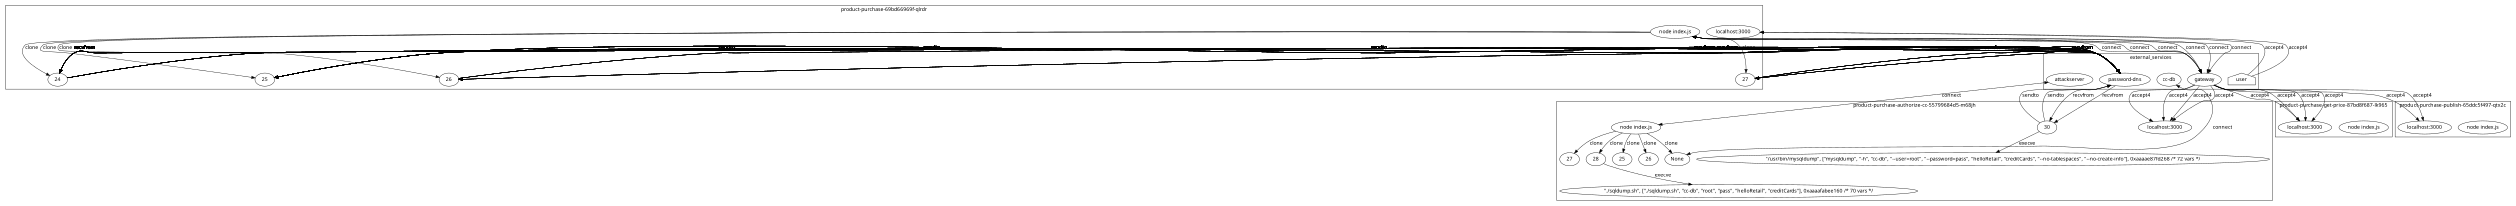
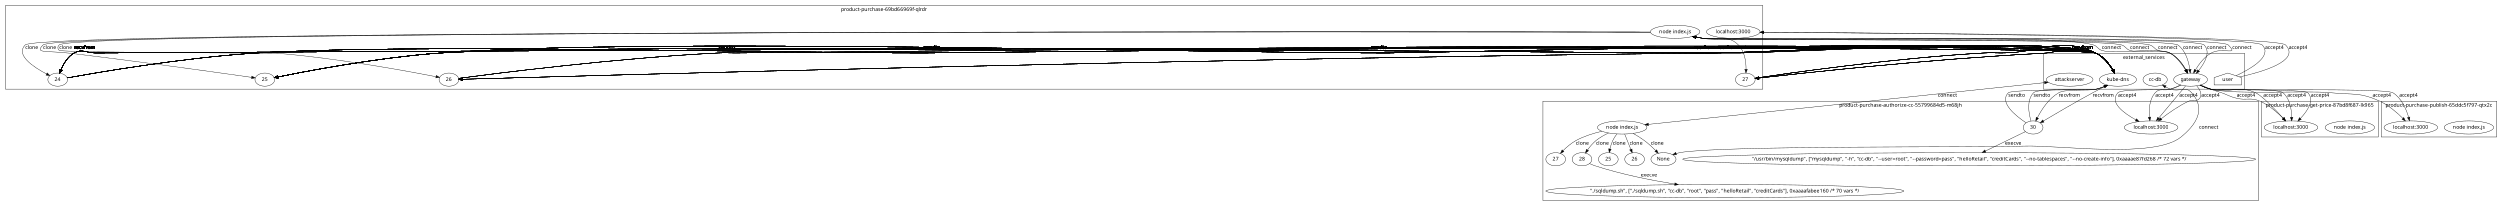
  digraph {
    fontname="Noto Sans"
    node [fontname="Noto Sans"]
    edge [fontname="Noto Sans"]
    n1 [label="node index.js"]
    n2 [label=25]
    n3 [label=26]
    n4 [label=27]
    n5 [label=28]
    None
    n7 [label="localhost:3000"]
    n8 [label="\"./sqldump.sh\", [\"./sqldump.sh\", \"cc-db\", \"root\", \"pass\", \"helloRetail\", \"creditCards\"], 0xaaaafabee160 /* 70 vars */"]
    n9 [label=30]
    n10 [label="\"/usr/bin/mysqldump\", [\"mysqldump\", \"-h\", \"cc-db\", \"--user=root\", \"--password=pass\", \"helloRetail\", \"creditCards\", \"--no-tablespaces\", \"--no-create-info\"], 0xaaaae87fd268 /* 72 vars */"]
    n11 [label="node index.js"]
    n12 [label=24]
    n13 [label=25]
    n14 [label=26]
    n15 [label=27]
    n16 [label="localhost:3000"]
    n17 [label="node index.js"]
    n18 [label="localhost:3000"]
    n19 [label="node index.js"]
    n20 [label="localhost:3000"]
    n21 [label=attackserver]
-   n22 [label="password-dns"]
+   n22 [label="kube-dns"]
    n23 [label="cc-db"]
    n24 [label=gateway]
    user [shape=house]
    subgraph cluster_1 {
      label=" product-purchase-authorize-cc-55799684d5-m68jh "
      n1
      n2
      n3
      n4
      n5
      None
      n7
      n8
      n9
      n10
    }
    subgraph cluster_2 {
      label=" product-purchase-69bd66969f-qlrdr "
      n11
      n12
      n13
      n14
      n15
      n16
    }
    subgraph cluster_3 {
      label=" product-purchase-get-price-87bd8f687-lk965 "
      n17
      n18
    }
    subgraph cluster_4 {
-     label=" product-purchase-publish-65ddc5f497-qtx2c "
+     label=" product-purchase-publish-65ddc5f797-qtx2c "
      n19
      n20
    }
    subgraph cluster_5 {
      label=external_services
      n21
      n22
      n23
      n24
      user
    }
    n1 -> n2 [label=clone]
    n1 -> n3 [label=clone]
    n1 -> n4 [label=clone]
    n1 -> n5 [label=clone]
    n1 -> None [label=clone]
    n1 -> n21 [dir=both label=connect]
    n5 -> n8 [label=execve]
    None -> n23 [dir=both label=connect]
    n9 -> n10 [label=execve]
    n9 -> n22 [label=sendto]
    n9 -> n22 [label=sendto]
    n11 -> n12 [label=clone]
    n11 -> n13 [label=clone]
    n11 -> n14 [label=clone]
    n11 -> n15 [label=clone]
    n11 -> n24 [dir=both label=connect]
    n11 -> n24 [dir=both label=connect]
    n11 -> n24 [dir=both label=connect]
    n11 -> n24 [dir=both label=connect]
    n11 -> n24 [dir=both label=connect]
    n11 -> n24 [dir=both label=connect]
    n12 -> n22 [label=sendto]
    n12 -> n22 [label=sendto]
    n12 -> n22 [label=sendto]
    n12 -> n22 [label=sendto]
    n12 -> n22 [label=sendto]
    n12 -> n22 [label=sendto]
    n12 -> n22 [label=sendto]
    n12 -> n22 [label=sendto]
    n12 -> n22 [label=sendto]
    n12 -> n22 [label=sendto]
    n12 -> n22 [label=sendto]
    n12 -> n22 [label=sendto]
    n12 -> n22 [label=sendto]
    n12 -> n22 [label=sendto]
    n12 -> n22 [label=sendto]
    n12 -> n22 [label=sendto]
    n13 -> n22 [label=sendto]
    n13 -> n22 [label=sendto]
    n13 -> n22 [label=sendto]
    n13 -> n22 [label=sendto]
    n13 -> n22 [label=sendto]
    n13 -> n22 [label=sendto]
    n13 -> n22 [label=sendto]
    n13 -> n22 [label=sendto]
    n13 -> n22 [label=sendto]
    n13 -> n22 [label=sendto]
    n13 -> n22 [label=sendto]
    n13 -> n22 [label=sendto]
    n13 -> n22 [label=sendto]
    n13 -> n22 [label=sendto]
    n13 -> n22 [label=sendto]
    n13 -> n22 [label=sendto]
    n14 -> n22 [label=sendto]
    n14 -> n22 [label=sendto]
    n14 -> n22 [label=sendto]
    n14 -> n22 [label=sendto]
    n14 -> n22 [label=sendto]
    n14 -> n22 [label=sendto]
    n14 -> n22 [label=sendto]
    n14 -> n22 [label=sendto]
    n15 -> n22 [label=sendto]
    n15 -> n22 [label=sendto]
    n15 -> n22 [label=sendto]
    n15 -> n22 [label=sendto]
    n15 -> n22 [label=sendto]
    n15 -> n22 [label=sendto]
    n15 -> n22 [label=sendto]
    n15 -> n22 [label=sendto]
    n22 -> n9 [label=recvfrom]
    n22 -> n9 [label=recvfrom]
    n22 -> n12 [label=recvfrom]
    n22 -> n12 [label=recvfrom]
    n22 -> n12 [label=recvfrom]
    n22 -> n12 [label=recvfrom]
    n22 -> n12 [label=recvfrom]
    n22 -> n12 [label=recvfrom]
    n22 -> n12 [label=recvfrom]
    n22 -> n12 [label=recvfrom]
    n22 -> n12 [label=recvfrom]
    n22 -> n12 [label=recvfrom]
    n22 -> n12 [label=recvfrom]
    n22 -> n12 [label=recvfrom]
    n22 -> n12 [label=recvfrom]
    n22 -> n12 [label=recvfrom]
    n22 -> n12 [label=recvfrom]
    n22 -> n12 [label=recvfrom]
    n22 -> n13 [label=recvfrom]
    n22 -> n13 [label=recvfrom]
    n22 -> n13 [label=recvfrom]
    n22 -> n13 [label=recvfrom]
    n22 -> n13 [label=recvfrom]
    n22 -> n13 [label=recvfrom]
    n22 -> n13 [label=recvfrom]
    n22 -> n13 [label=recvfrom]
    n22 -> n13 [label=recvfrom]
    n22 -> n13 [label=recvfrom]
    n22 -> n13 [label=recvfrom]
    n22 -> n13 [label=recvfrom]
    n22 -> n13 [label=recvfrom]
    n22 -> n13 [label=recvfrom]
    n22 -> n13 [label=recvfrom]
    n22 -> n13 [label=recvfrom]
    n22 -> n14 [label=recvfrom]
    n22 -> n14 [label=recvfrom]
    n22 -> n14 [label=recvfrom]
    n22 -> n14 [label=recvfrom]
    n22 -> n14 [label=recvfrom]
    n22 -> n14 [label=recvfrom]
    n22 -> n14 [label=recvfrom]
    n22 -> n14 [label=recvfrom]
    n22 -> n15 [label=recvfrom]
    n22 -> n15 [label=recvfrom]
    n22 -> n15 [label=recvfrom]
    n22 -> n15 [label=recvfrom]
    n22 -> n15 [label=recvfrom]
    n22 -> n15 [label=recvfrom]
    n22 -> n15 [label=recvfrom]
    n22 -> n15 [label=recvfrom]
    n24 -> n7 [label=accept4]
    n24 -> n7 [label=accept4]
    n24 -> n7 [label=accept4]
    n24 -> n7 [label=accept4]
    n24 -> n18 [label=accept4]
    n24 -> n18 [label=accept4]
    n24 -> n18 [label=accept4]
    n24 -> n18 [label=accept4]
    n24 -> n20 [label=accept4]
    n24 -> n20 [label=accept4]
    user -> n16 [label=accept4]
    user -> n16 [label=accept4]
  }
